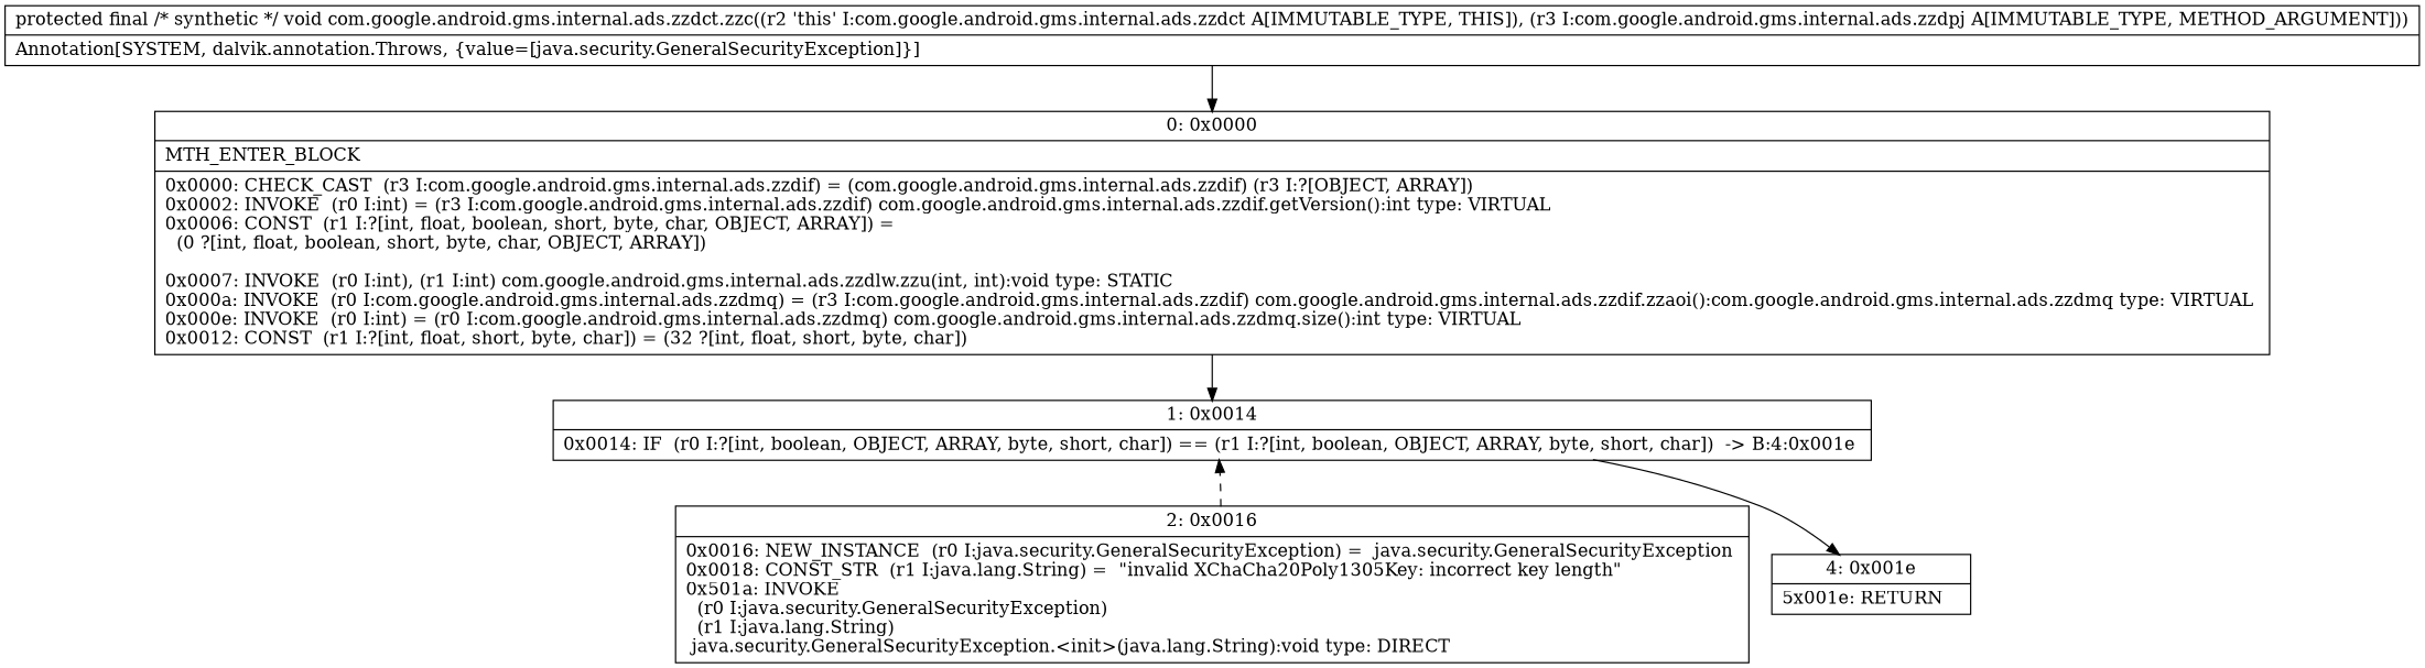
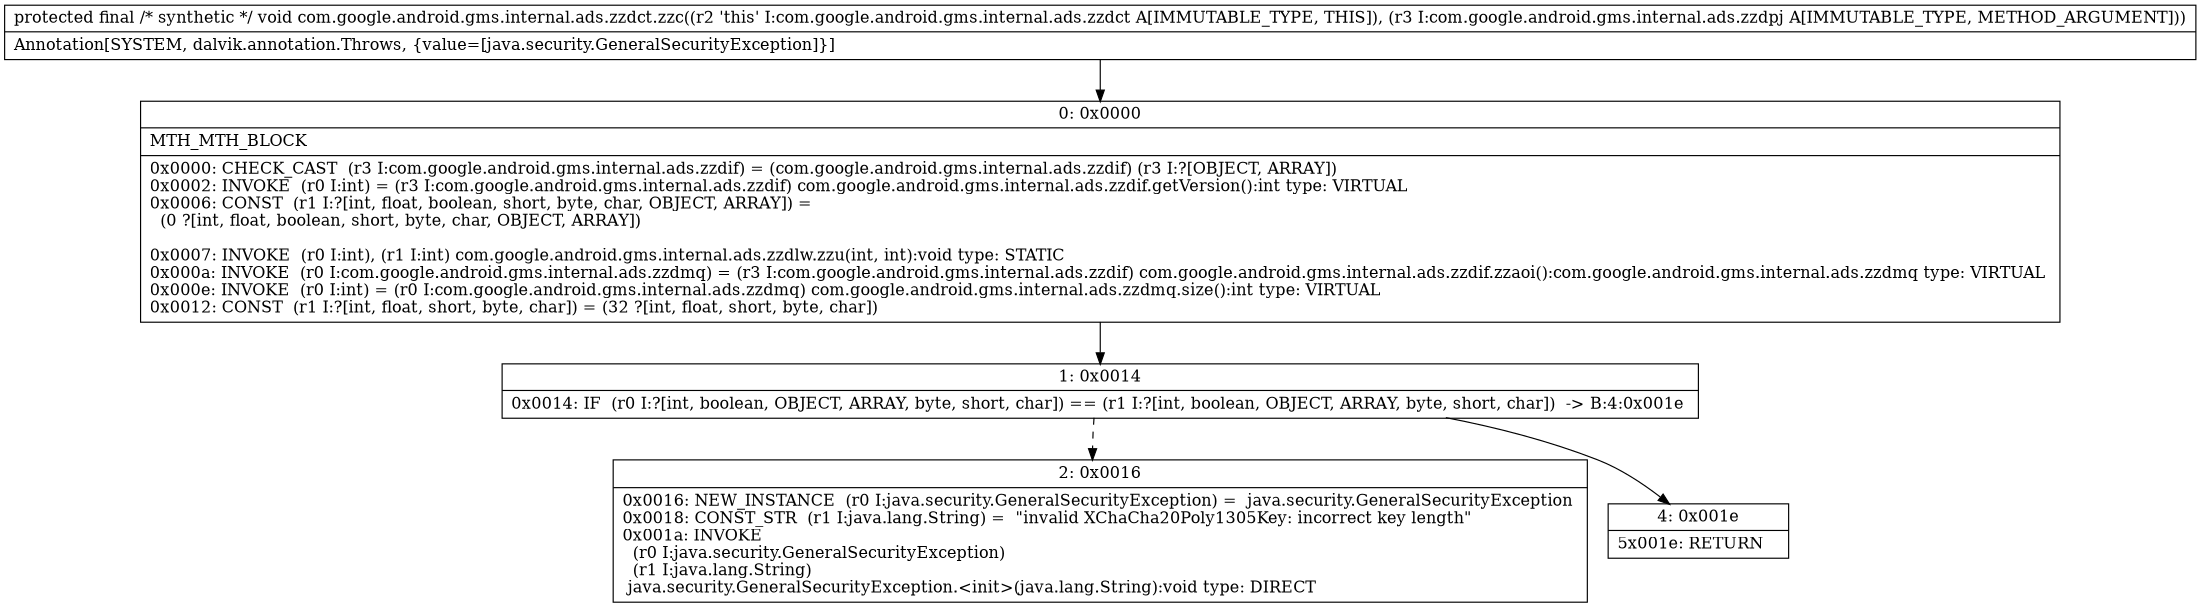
  digraph {
    node [shape=record]
-   n1 [label="{0\:\ 0x0000|MTH_ENTER_BLOCK\l|0x0000: CHECK_CAST  (r3 I:com.google.android.gms.internal.ads.zzdif) = (com.google.android.gms.internal.ads.zzdif) (r3 I:?[OBJECT, ARRAY]) \l0x0002: INVOKE  (r0 I:int) = (r3 I:com.google.android.gms.internal.ads.zzdif) com.google.android.gms.internal.ads.zzdif.getVersion():int type: VIRTUAL \l0x0006: CONST  (r1 I:?[int, float, boolean, short, byte, char, OBJECT, ARRAY]) = \l  (0 ?[int, float, boolean, short, byte, char, OBJECT, ARRAY])\l \l0x0007: INVOKE  (r0 I:int), (r1 I:int) com.google.android.gms.internal.ads.zzdlw.zzu(int, int):void type: STATIC \l0x000a: INVOKE  (r0 I:com.google.android.gms.internal.ads.zzdmq) = (r3 I:com.google.android.gms.internal.ads.zzdif) com.google.android.gms.internal.ads.zzdif.zzaoi():com.google.android.gms.internal.ads.zzdmq type: VIRTUAL \l0x000e: INVOKE  (r0 I:int) = (r0 I:com.google.android.gms.internal.ads.zzdmq) com.google.android.gms.internal.ads.zzdmq.size():int type: VIRTUAL \l0x0012: CONST  (r1 I:?[int, float, short, byte, char]) = (32 ?[int, float, short, byte, char]) \l}"]
+   n1 [label="{0\:\ 0x0000|MTH_MTH_BLOCK\l|0x0000: CHECK_CAST  (r3 I:com.google.android.gms.internal.ads.zzdif) = (com.google.android.gms.internal.ads.zzdif) (r3 I:?[OBJECT, ARRAY]) \l0x0002: INVOKE  (r0 I:int) = (r3 I:com.google.android.gms.internal.ads.zzdif) com.google.android.gms.internal.ads.zzdif.getVersion():int type: VIRTUAL \l0x0006: CONST  (r1 I:?[int, float, boolean, short, byte, char, OBJECT, ARRAY]) = \l  (0 ?[int, float, boolean, short, byte, char, OBJECT, ARRAY])\l \l0x0007: INVOKE  (r0 I:int), (r1 I:int) com.google.android.gms.internal.ads.zzdlw.zzu(int, int):void type: STATIC \l0x000a: INVOKE  (r0 I:com.google.android.gms.internal.ads.zzdmq) = (r3 I:com.google.android.gms.internal.ads.zzdif) com.google.android.gms.internal.ads.zzdif.zzaoi():com.google.android.gms.internal.ads.zzdmq type: VIRTUAL \l0x000e: INVOKE  (r0 I:int) = (r0 I:com.google.android.gms.internal.ads.zzdmq) com.google.android.gms.internal.ads.zzdmq.size():int type: VIRTUAL \l0x0012: CONST  (r1 I:?[int, float, short, byte, char]) = (32 ?[int, float, short, byte, char]) \l}"]
    n2 [label="{1\:\ 0x0014|0x0014: IF  (r0 I:?[int, boolean, OBJECT, ARRAY, byte, short, char]) == (r1 I:?[int, boolean, OBJECT, ARRAY, byte, short, char])  \-\> B:4:0x001e \l}"]
-   n3 [label="{2\:\ 0x0016|0x0016: NEW_INSTANCE  (r0 I:java.security.GeneralSecurityException) =  java.security.GeneralSecurityException \l0x0018: CONST_STR  (r1 I:java.lang.String) =  \"invalid XChaCha20Poly1305Key: incorrect key length\" \l0x501a: INVOKE  \l  (r0 I:java.security.GeneralSecurityException)\l  (r1 I:java.lang.String)\l java.security.GeneralSecurityException.\<init\>(java.lang.String):void type: DIRECT \l}"]
+   n3 [label="{2\:\ 0x0016|0x0016: NEW_INSTANCE  (r0 I:java.security.GeneralSecurityException) =  java.security.GeneralSecurityException \l0x0018: CONST_STR  (r1 I:java.lang.String) =  \"invalid XChaCha20Poly1305Key: incorrect key length\" \l0x001a: INVOKE  \l  (r0 I:java.security.GeneralSecurityException)\l  (r1 I:java.lang.String)\l java.security.GeneralSecurityException.\<init\>(java.lang.String):void type: DIRECT \l}"]
    n4 [label="{4\:\ 0x001e|5x001e: RETURN   \l}"]
    n5 [label="{protected final \/* synthetic *\/ void com.google.android.gms.internal.ads.zzdct.zzc((r2 'this' I:com.google.android.gms.internal.ads.zzdct A[IMMUTABLE_TYPE, THIS]), (r3 I:com.google.android.gms.internal.ads.zzdpj A[IMMUTABLE_TYPE, METHOD_ARGUMENT]))  | Annotation[SYSTEM, dalvik.annotation.Throws, \{value=[java.security.GeneralSecurityException]\}]\l}"]
    n1 -> n2
-   n3 -> n2 [style=dashed]
+   n2 -> n3 [style=dashed]
    n2 -> n4
    n5 -> n1
  }
